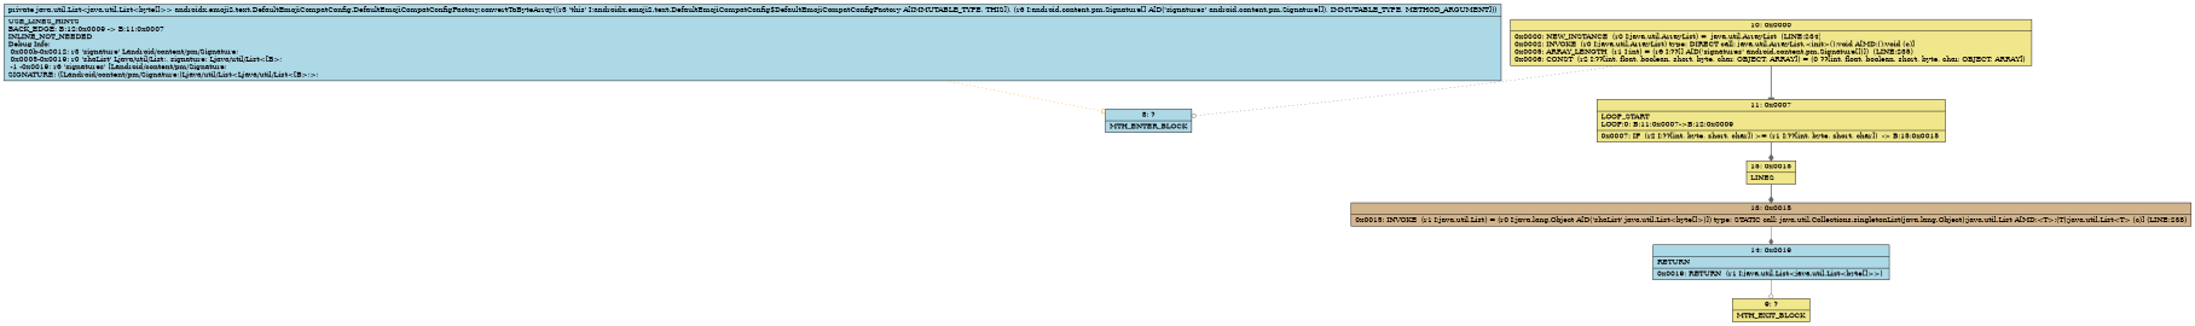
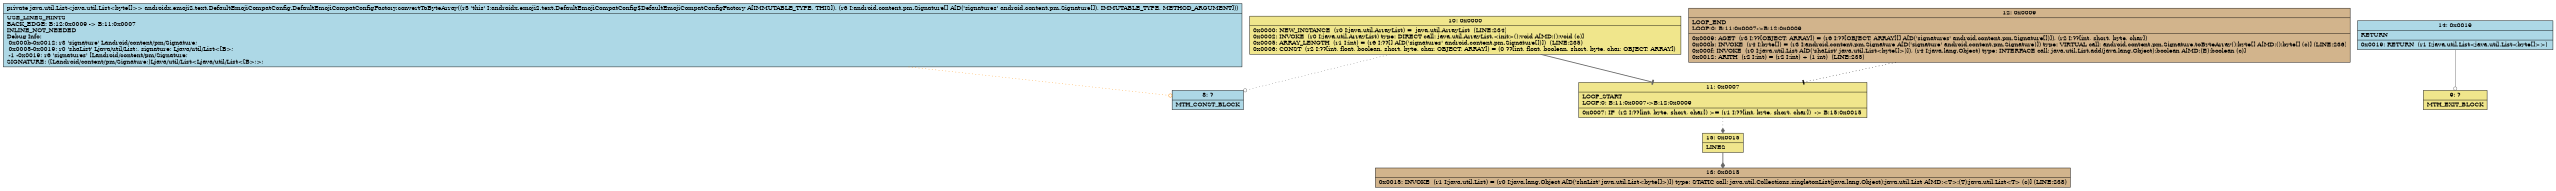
  digraph {
    node [fillcolor=khaki shape=record style=filled]
    edge [arrowhead=odot color=gray40 style=dotted]
-   n1 [fillcolor=lightblue label="{8\:\ ?|MTH_ENTER_BLOCK\l}"]
+   n1 [fillcolor=lightblue label="{8\:\ ?|MTH_CONST_BLOCK\l}"]
    n2 [label="{10\:\ 0x0000|0x0000: NEW_INSTANCE  (r0 I:java.util.ArrayList) =  java.util.ArrayList  (LINE:234)\l0x0002: INVOKE  (r0 I:java.util.ArrayList) type: DIRECT call: java.util.ArrayList.\<init\>():void A[MD:():void (c)]\l0x0005: ARRAY_LENGTH  (r1 I:int) = (r6 I:??[] A[D('signatures' android.content.pm.Signature[])])  (LINE:235)\l0x0006: CONST  (r2 I:??[int, float, boolean, short, byte, char, OBJECT, ARRAY]) = (0 ??[int, float, boolean, short, byte, char, OBJECT, ARRAY]) \l}"]
    n3 [label="{11\:\ 0x0007|LOOP_START\lLOOP:0: B:11:0x0007\-\>B:12:0x0009\l|0x0007: IF  (r2 I:??[int, byte, short, char]) \>= (r1 I:??[int, byte, short, char])  \-\> B:15:0x0015 \l}"]
    n4 [label="{15\:\ 0x0015|LINES\l}"]
+   n5 [fillcolor=tan label="{12\:\ 0x0009|LOOP_END\lLOOP:0: B:11:0x0007\-\>B:12:0x0009\l|0x0009: AGET  (r3 I:??[OBJECT, ARRAY]) = (r6 I:??[OBJECT, ARRAY][] A[D('signatures' android.content.pm.Signature[])]), (r2 I:??[int, short, byte, char]) \l0x000b: INVOKE  (r4 I:byte[]) = (r3 I:android.content.pm.Signature A[D('signature' android.content.pm.Signature)]) type: VIRTUAL call: android.content.pm.Signature.toByteArray():byte[] A[MD:():byte[] (c)] (LINE:236)\l0x000f: INVOKE  (r0 I:java.util.List A[D('shaList' java.util.List\<byte[]\>)]), (r4 I:java.lang.Object) type: INTERFACE call: java.util.List.add(java.lang.Object):boolean A[MD:(E):boolean (c)]\l0x0012: ARITH  (r2 I:int) = (r2 I:int) + (1 int)  (LINE:235)\l}"]
    n6 [fillcolor=tan label="{13\:\ 0x0015|0x0015: INVOKE  (r1 I:java.util.List) = (r0 I:java.lang.Object A[D('shaList' java.util.List\<byte[]\>)]) type: STATIC call: java.util.Collections.singletonList(java.lang.Object):java.util.List A[MD:\<T\>:(T):java.util.List\<T\> (c)] (LINE:238)\l}"]
    n7 [fillcolor=lightblue label="{14\:\ 0x0019|RETURN\l|0x0019: RETURN  (r1 I:java.util.List\<java.util.List\<byte[]\>\>) \l}"]
    n8 [label="{9\:\ ?|MTH_EXIT_BLOCK\l}"]
    n9 [fillcolor=lightblue label="{private java.util.List\<java.util.List\<byte[]\>\> androidx.emoji2.text.DefaultEmojiCompatConfig.DefaultEmojiCompatConfigFactory.convertToByteArray((r5 'this' I:androidx.emoji2.text.DefaultEmojiCompatConfig$DefaultEmojiCompatConfigFactory A[IMMUTABLE_TYPE, THIS]), (r6 I:android.content.pm.Signature[] A[D('signatures' android.content.pm.Signature[]), IMMUTABLE_TYPE, METHOD_ARGUMENT]))  | USE_LINES_HINTS\lBACK_EDGE: B:12:0x0009 \-\> B:11:0x0007\lINLINE_NOT_NEEDED\lDebug Info:\l  0x000b\-0x0012: r3 'signature' Landroid\/content\/pm\/Signature;\l  0x0005\-0x0019: r0 'shaList' Ljava\/util\/List;, signature: Ljava\/util\/List\<[B\>;\l  \-1 \-0x0019: r6 'signatures' [Landroid\/content\/pm\/Signature;\lSIGNATURE: ([Landroid\/content\/pm\/Signature;)Ljava\/util\/List\<Ljava\/util\/List\<[B\>;\>;\l}"]
    n2 -> n1
    n2 -> n3 [arrowhead=tee style=bold]
-   n3 -> n4 [arrowhead=diamond style=bold]
+   n3 -> n4 [arrowhead=diamond]
    n4 -> n6 [arrowhead=diamond style=bold]
-   n6 -> n7 [arrowhead=diamond style=solid]
+   n5 -> n3 [arrowhead=tee color=black]
    n7 -> n8 [style=solid]
    n9 -> n1 [color=darkorange]
  }
